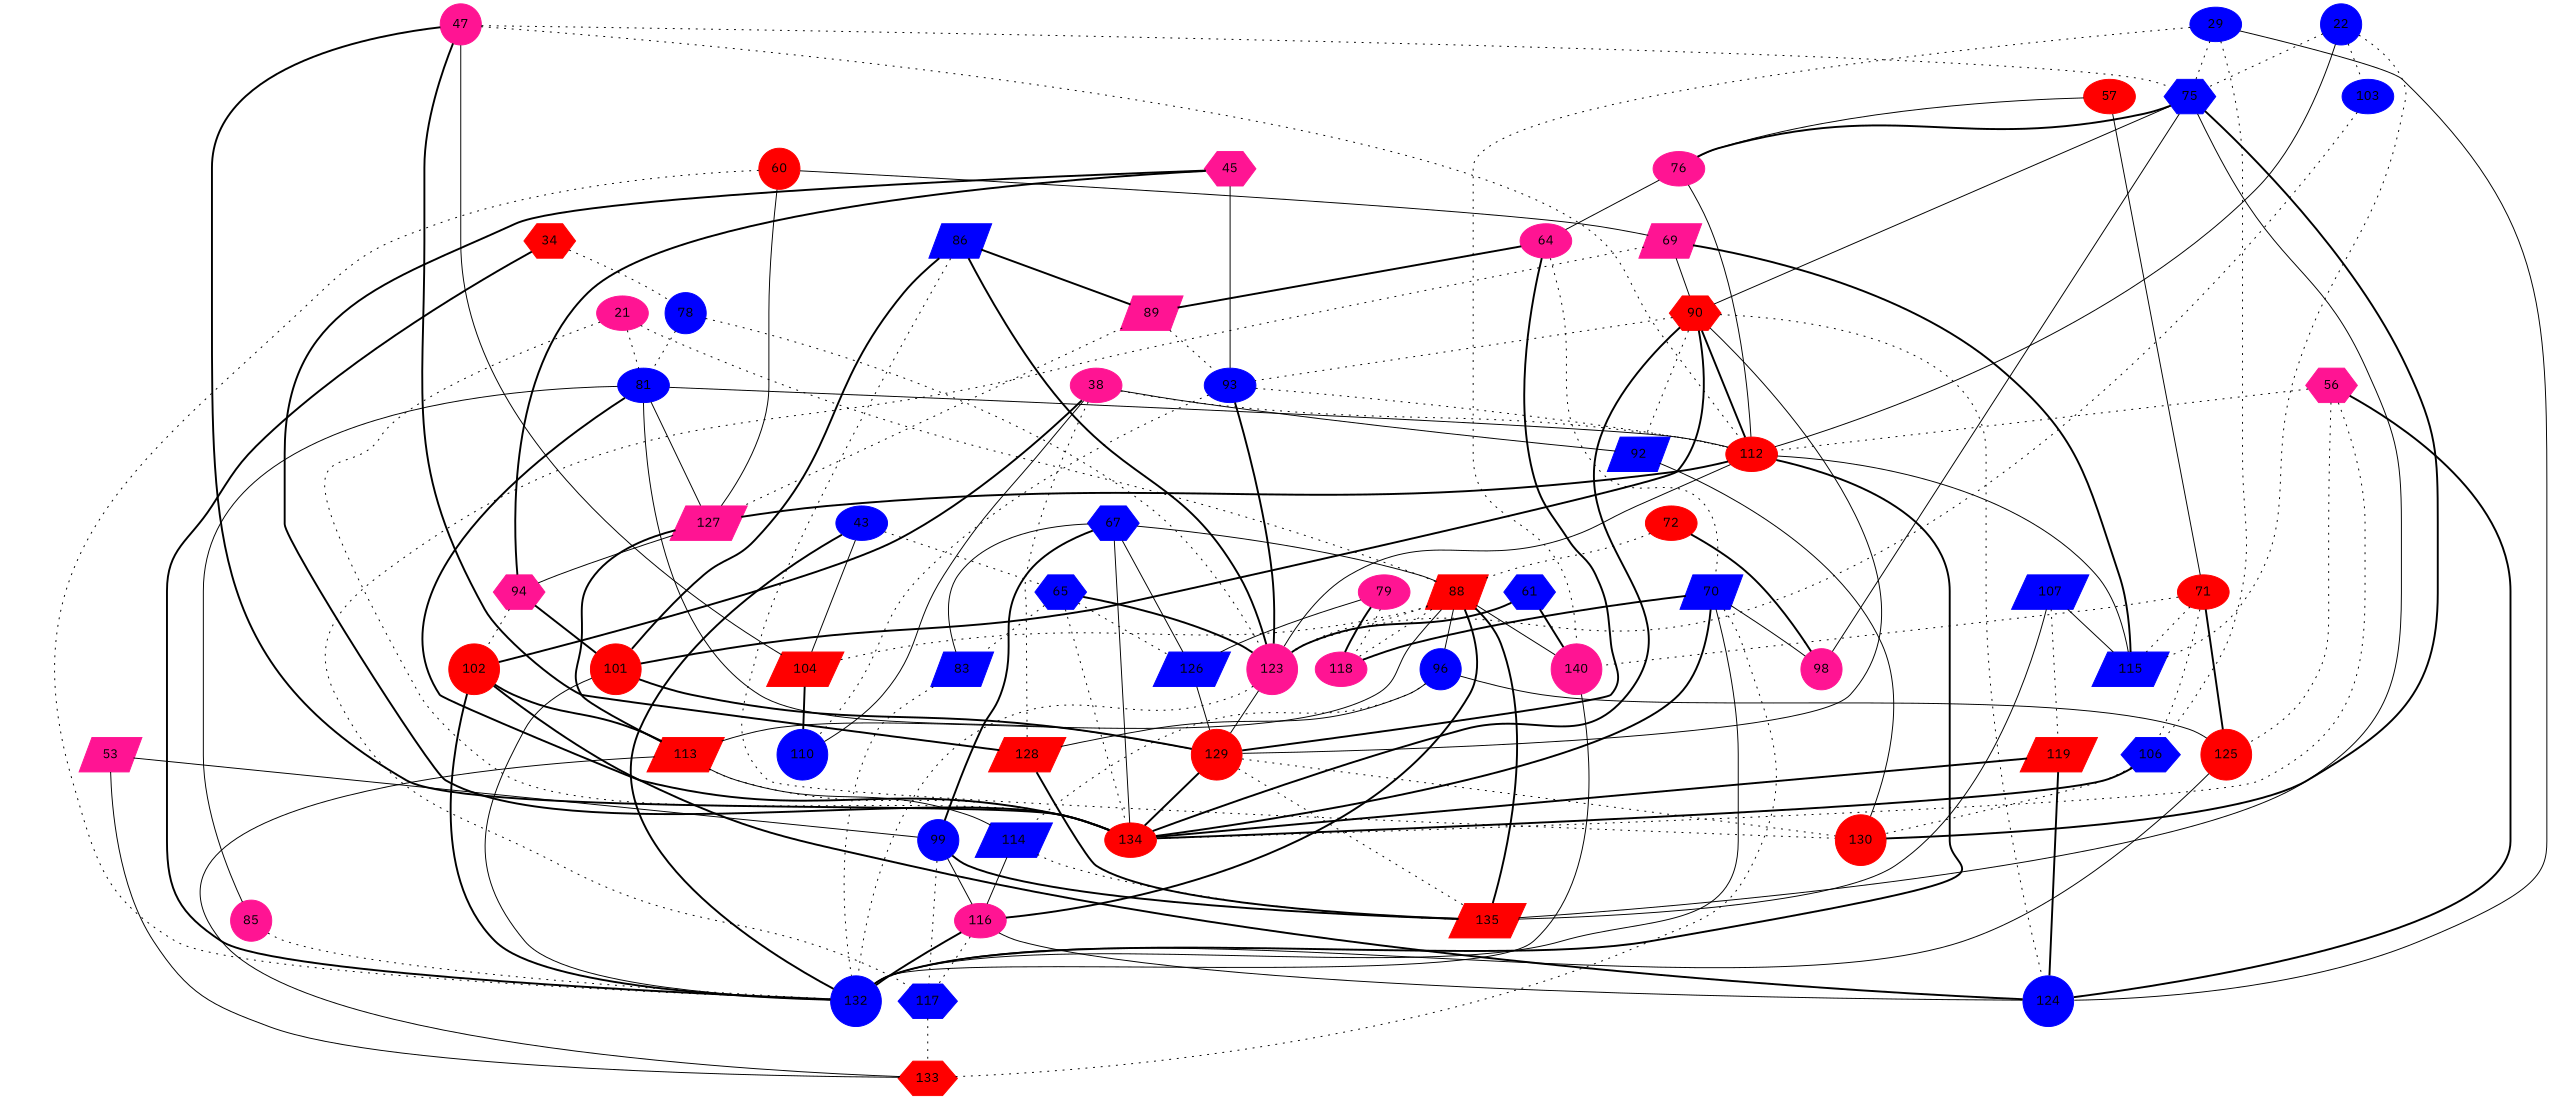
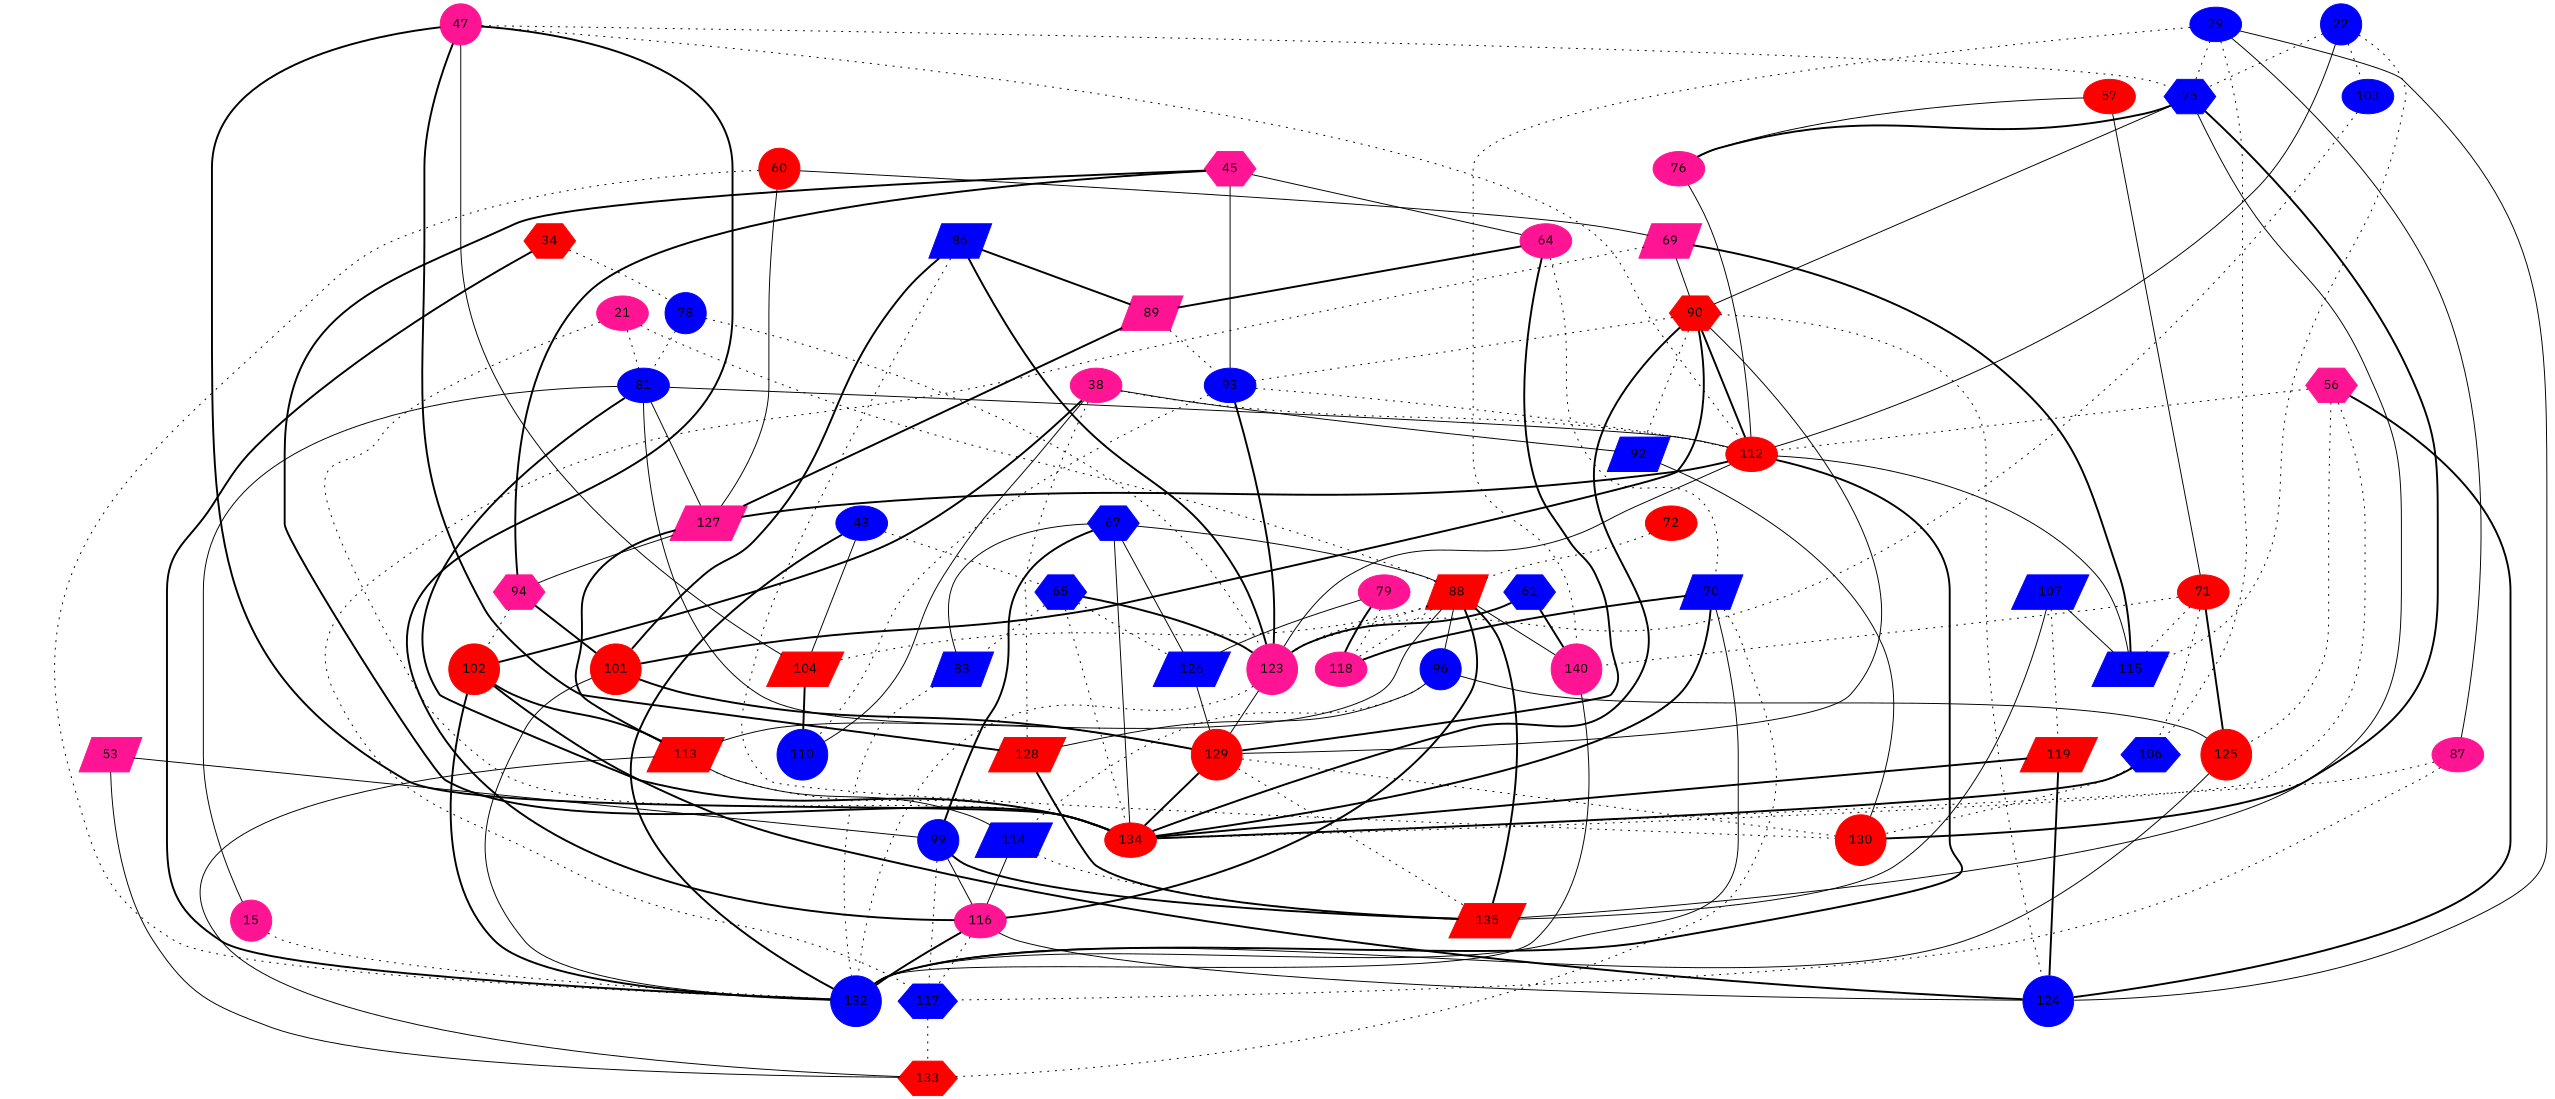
  graph {
    fontname="IBM Plex Sans"
    node [color=blue fontname="IBM Plex Sans" shape=ellipse style=filled]
    edge [fontname="IBM Plex Sans" style=dotted]
    81 [super="+4+20"]
    134 [color=red super="+17+55+122"]
    112 [color=red super="+77+109"]
    127 [color=deeppink shape=parallelogram super="+50"]
    129 [color=red shape=circle super="+74"]
-   85 [color=deeppink shape=circle]
+   85 [color=deeppink shape=circle label=15]
    21 [color=deeppink]
    88 [color=red shape=parallelogram super="+1+23+36+41"]
    n9 [color=deeppink label=140 shape=circle super="+6"]
    104 [color=red shape=parallelogram]
    116 [color=deeppink super="+95"]
    123 [color=deeppink shape=circle super="+40+97"]
    118 [color=deeppink]
    135 [color=red shape=parallelogram super="+11"]
    96 [shape=circle]
    113 [color=red shape=parallelogram super="+44+100"]
    75 [shape=hexagon super="+8+56"]
    76 [color=deeppink]
    90 [color=red shape=hexagon super="+80"]
-   98 [color=deeppink shape=circle]
    130 [color=red shape=circle super="+24"]
    22 [shape=circle]
    103
    115 [shape=parallelogram super="+105"]
    132 [shape=circle super="+111+131"]
    29
+   87 [color=deeppink]
    106 [shape=hexagon]
    124 [shape=circle super="+62"]
    117 [shape=hexagon]
    34 [color=red shape=hexagon]
    78 [shape=circle]
    38 [color=deeppink super="+10+12"]
    92 [shape=parallelogram]
    102 [color=red shape=circle super="+37"]
    110 [shape=circle]
    128 [color=red shape=parallelogram]
    65 [shape=hexagon super="+58"]
    83 [shape=parallelogram super="+46"]
    126 [shape=parallelogram super="+66"]
    43
    45 [color=deeppink shape=hexagon super="+7"]
    64 [color=deeppink]
    93 [super="+82"]
    94 [color=deeppink shape=hexagon super="+9"]
    89 [color=deeppink shape=parallelogram super="+68"]
    70 [shape=parallelogram super="+13+35"]
    101 [color=red shape=circle super="+48"]
    47 [color=deeppink shape=circle super="+5"]
    n50 [color=deeppink label=56 shape=hexagon super="+15"]
    125 [color=red shape=circle]
    71 [color=red super="+27"]
    57 [color=red]
    60 [color=red shape=circle super="+33"]
    69 [color=deeppink shape=parallelogram super="+59"]
    61 [shape=hexagon]
    99 [shape=circle super="+73"]
    n58 [color=deeppink label=53 shape=parallelogram]
    133 [color=red shape=hexagon super="+121"]
    67 [shape=hexagon]
    72 [color=red]
    79 [color=deeppink]
    86 [shape=parallelogram]
    114 [shape=parallelogram]
    107 [shape=parallelogram]
    119 [color=red shape=parallelogram]
    81 -- 134 [style=bold weight=2]
    81 -- 112 [style=solid]
    81 -- 127 [style=solid]
    81 -- 129 [style=solid weight=4]
    81 -- 85 [style=solid]
    112 -- 127 [style=bold]
    112 -- 123 [style=solid weight=2]
    112 -- 115 [style=solid]
    112 -- 132 [style=bold weight=5]
    127 -- 94 [style=solid]
    129 -- 134 [style=bold]
    129 -- 135
    129 -- 130
    85 -- 132
    21 -- 81 [weight=2]
    21 -- 134
    21 -- 88
    88 -- n9 [style=solid weight=2]
    88 -- 104 [weight=3]
    88 -- 116 [style=bold]
    88 -- 123
    88 -- 118
    88 -- 135 [style=bold]
    88 -- 96 [style=solid]
    88 -- 113 [style=solid weight=2]
    n9 -- 132 [style=solid]
    104 -- 110 [style=bold]
    116 -- 132 [style=bold weight=2]
    116 -- 124 [style=solid]
    116 -- 117
    123 -- 129 [style=solid]
    123 -- 132
    96 -- 128 [style=solid]
    96 -- 125 [style=solid]
    96 -- 114
    113 -- 134
    113 -- 127 [style=bold]
    113 -- 133 [style=solid]
    113 -- 114 [style=solid weight=2]
    75 -- 135 [style=solid]
    75 -- 76 [style=bold]
    75 -- 90 [style=solid]
-   75 -- 98 [style=solid]
    75 -- 130 [style=bold]
    76 -- 112 [style=solid]
    90 -- 134 [style=bold]
    90 -- 112 [style=bold weight=2]
    90 -- 129 [style=solid]
    90 -- 124
    90 -- 92
    90 -- 93
    90 -- 101 [style=bold weight=2]
    22 -- 112 [style=solid]
    22 -- 75 [weight=2]
    22 -- 103
    22 -- 115 [weight=2]
    103 -- 123
    29 -- n9 [weight=2]
    29 -- 75
+   29 -- 87 [style=solid]
    29 -- 106
    29 -- 124 [style=solid]
+   87 -- 134
+   87 -- 117
    106 -- 134 [style=bold]
    106 -- 130
    117 -- 133 [weight=2]
    34 -- 132 [style=bold weight=2]
    34 -- 78
    78 -- 81
    78 -- 123
    38 -- 112
    38 -- 92 [style=solid]
    38 -- 102 [style=bold]
    38 -- 110 [style=solid]
    38 -- 128
    92 -- 130 [style=solid]
    102 -- 113 [style=bold]
    102 -- 132 [style=bold weight=2]
    102 -- 124 [style=bold]
    128 -- 135 [style=bold]
    65 -- 134
    65 -- 123 [style=bold weight=2]
    65 -- 83 [weight=2]
    65 -- 126
    83 -- 132
    126 -- 129 [style=solid]
    43 -- 104 [style=solid]
    43 -- 132 [style=bold]
    43 -- 65
    45 -- 134 [style=bold]
-   76 -- 64 [style=solid]
+   45 -- 64 [style=solid]
    45 -- 93 [style=solid weight=2]
    45 -- 94 [style=bold]
    64 -- 129 [style=bold]
    64 -- 89 [style=bold]
    64 -- 70
    93 -- 112
    93 -- 123 [style=bold]
    93 -- 110
    94 -- 102
    94 -- 101 [style=bold weight=2]
-   89 -- 127
+   89 -- 127 [style=bold]
    89 -- 93
    70 -- 134 [style=bold]
    70 -- 118 [style=bold]
-   70 -- 98 [style=solid]
    70 -- 132 [style=solid weight=2]
    70 -- 133
    101 -- 129 [style=bold]
    101 -- 132 [style=solid weight=3]
    47 -- 134 [style=bold]
    47 -- 112
    47 -- 104 [style=solid weight=2]
+   47 -- 116 [style=bold]
    47 -- 75
    47 -- 128 [style=bold]
    n50 -- 134
    n50 -- 112 [weight=2]
    n50 -- 124 [style=bold]
    n50 -- 125
    125 -- 132 [style=solid]
    71 -- n9
    71 -- 115
    71 -- 106
    71 -- 125 [style=bold]
    57 -- 76 [style=solid]
    57 -- 71 [style=solid]
    60 -- 127 [style=solid]
    60 -- 132
    60 -- 69 [style=solid]
    69 -- 90 [style=solid]
    69 -- 115 [style=bold]
    69 -- 117
    61 -- n9 [style=bold]
    61 -- 123 [style=bold]
    99 -- 116 [style=solid weight=2]
    99 -- 135 [style=bold]
    99 -- 117 [weight=2]
    n58 -- 99 [style=solid]
    n58 -- 133 [style=solid]
    67 -- 134 [style=solid]
    67 -- 88 [style=solid]
    67 -- 83 [style=solid]
    67 -- 126 [style=solid]
    67 -- 99 [style=bold]
    72 -- 88
-   72 -- 98 [style=bold]
    79 -- 118 [style=bold]
    79 -- 118
    79 -- 126 [style=solid weight=2]
    86 -- 123 [style=bold]
    86 -- 130
    86 -- 89 [style=bold]
    86 -- 101 [style=bold]
    114 -- 116 [style=solid]
    114 -- 135
    107 -- 135 [style=solid]
    107 -- 115 [style=solid]
    107 -- 119
    119 -- 134 [style=bold]
    119 -- 124 [style=bold]
  }
